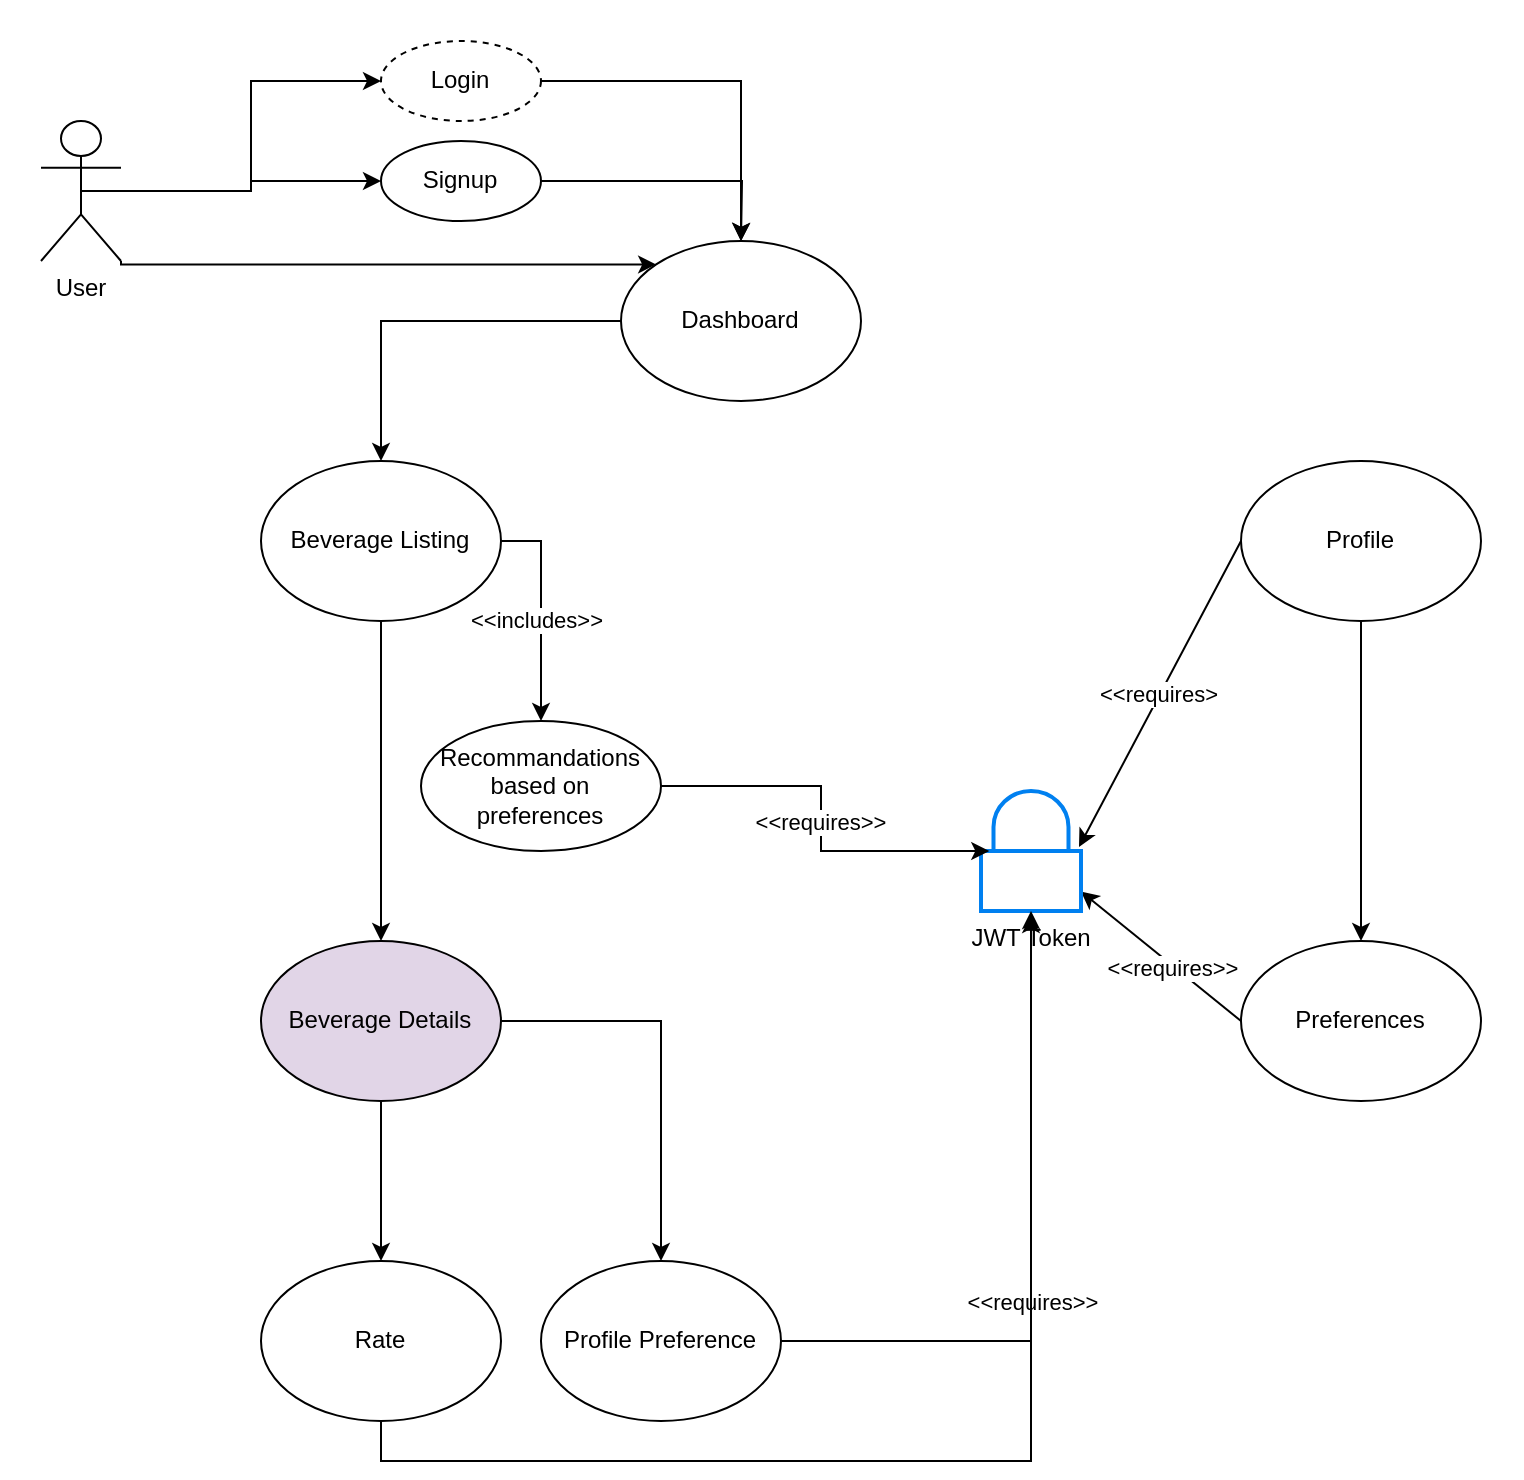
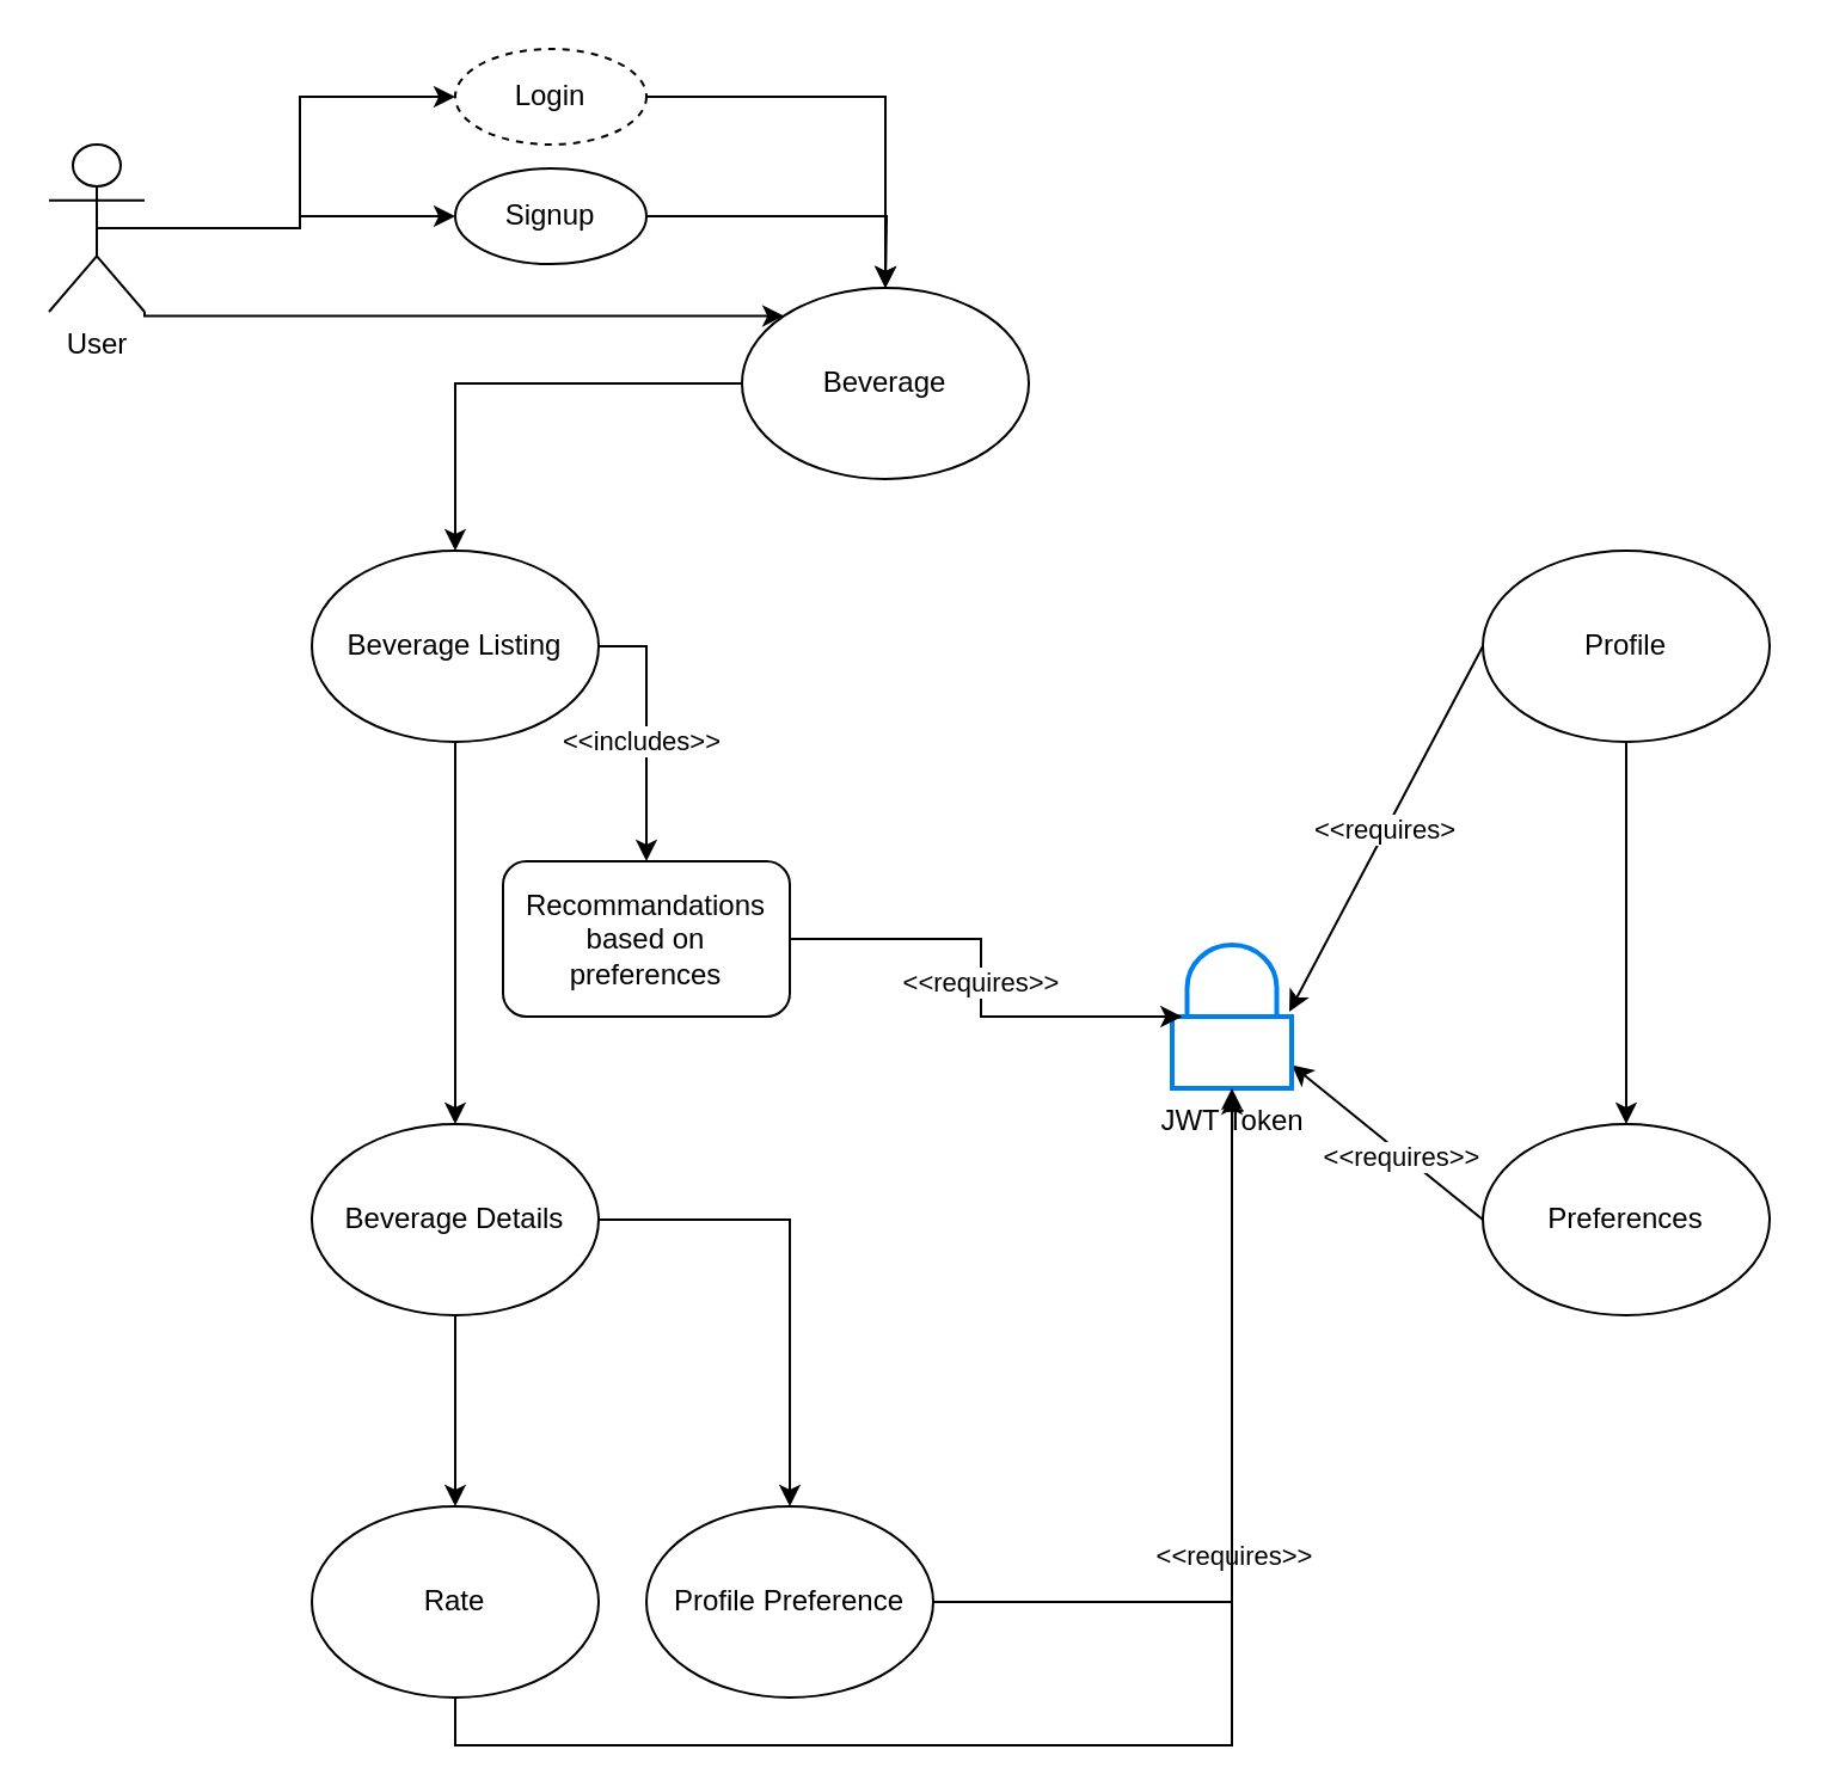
  <mxCell id="0" />
  <mxCell id="1" parent="0" />
  <mxCell id="2" style="edgeStyle=orthogonalEdgeStyle;rounded=0;orthogonalLoop=1;jettySize=auto;html=1;exitX=1;exitY=1;exitDx=0;exitDy=0;exitPerimeter=0;entryX=0;entryY=0;entryDx=0;entryDy=0;" parent="1" source="5" target="15" edge="1"><mxGeometry relative="1" as="geometry"><Array as="points"><mxPoint x="60" y="132" /></Array></mxGeometry></mxCell>
  <mxCell id="3" style="edgeStyle=orthogonalEdgeStyle;rounded=0;orthogonalLoop=1;jettySize=auto;html=1;exitX=0.5;exitY=0.5;exitDx=0;exitDy=0;exitPerimeter=0;entryX=0;entryY=0.5;entryDx=0;entryDy=0;" edge="1" parent="1" source="5" target="9"><mxGeometry relative="1" as="geometry" /></mxCell>
  <mxCell id="4" style="rounded=0;orthogonalLoop=1;jettySize=auto;html=1;exitX=0.5;exitY=0.5;exitDx=0;exitDy=0;exitPerimeter=0;edgeStyle=orthogonalEdgeStyle;" edge="1" parent="1" source="5" target="7"><mxGeometry relative="1" as="geometry" /></mxCell>
  <mxCell id="5" value="User" style="shape=umlActor;verticalLabelPosition=bottom;verticalAlign=top;html=1;outlineConnect=0;" parent="1" vertex="1"><mxGeometry x="20" y="60" width="40" height="70" as="geometry" /></mxCell>
  <mxCell id="6" style="edgeStyle=orthogonalEdgeStyle;rounded=0;orthogonalLoop=1;jettySize=auto;html=1;exitX=1;exitY=0.5;exitDx=0;exitDy=0;" edge="1" parent="1" source="7" target="15"><mxGeometry relative="1" as="geometry" /></mxCell>
  <mxCell id="7" value="Login" style="ellipse;whiteSpace=wrap;html=1;dashed=1;" parent="1" vertex="1"><mxGeometry x="190" y="20" width="80" height="40" as="geometry" /></mxCell>
  <mxCell id="8" style="rounded=0;orthogonalLoop=1;jettySize=auto;html=1;exitX=1;exitY=0.5;exitDx=0;exitDy=0;edgeStyle=orthogonalEdgeStyle;" edge="1" parent="1" source="9"><mxGeometry relative="1" as="geometry"><mxPoint x="370" y="120" as="targetPoint" /></mxGeometry></mxCell>
  <mxCell id="9" value="Signup" style="ellipse;whiteSpace=wrap;html=1;" parent="1" vertex="1"><mxGeometry x="190" y="70" width="80" height="40" as="geometry" /></mxCell>
  <mxCell id="10" value="" style="edgeStyle=orthogonalEdgeStyle;rounded=0;orthogonalLoop=1;jettySize=auto;html=1;" parent="1" source="13" target="21" edge="1"><mxGeometry relative="1" as="geometry" /></mxCell>
  <mxCell id="11" style="rounded=0;orthogonalLoop=1;jettySize=auto;html=1;exitX=1;exitY=0.5;exitDx=0;exitDy=0;entryX=0.5;entryY=0;entryDx=0;entryDy=0;edgeStyle=orthogonalEdgeStyle;" edge="1" parent="1" source="13" target="27"><mxGeometry relative="1" as="geometry" /></mxCell>
  <mxCell id="12" value="&amp;lt;&amp;lt;includes&amp;gt;&amp;gt;" style="edgeLabel;html=1;align=center;verticalAlign=middle;resizable=0;points=[];" vertex="1" connectable="0" parent="11"><mxGeometry x="0.067" y="-3" relative="1" as="geometry"><mxPoint as="offset" /></mxGeometry></mxCell>
  <mxCell id="13" value="Beverage Listing" style="ellipse;whiteSpace=wrap;html=1;" parent="1" vertex="1"><mxGeometry x="130" y="230" width="120" height="80" as="geometry" /></mxCell>
  <mxCell id="14" style="edgeStyle=orthogonalEdgeStyle;rounded=0;orthogonalLoop=1;jettySize=auto;html=1;exitX=0;exitY=0.5;exitDx=0;exitDy=0;" parent="1" source="15" target="13" edge="1"><mxGeometry relative="1" as="geometry" /></mxCell>
- <mxCell id="15" value="Dashboard" style="ellipse;whiteSpace=wrap;html=1;" parent="1" vertex="1"><mxGeometry x="310" y="120" width="120" height="80" as="geometry" /></mxCell>
+ <mxCell id="15" value="Beverage" style="ellipse;whiteSpace=wrap;html=1;" parent="1" vertex="1"><mxGeometry x="310" y="120" width="120" height="80" as="geometry" /></mxCell>
  <mxCell id="16" value="" style="edgeStyle=orthogonalEdgeStyle;rounded=0;orthogonalLoop=1;jettySize=auto;html=1;" parent="1" source="18" target="24" edge="1"><mxGeometry relative="1" as="geometry" /></mxCell>
  <mxCell id="17" value="&amp;lt;&amp;lt;requires&amp;gt;" style="rounded=0;orthogonalLoop=1;jettySize=auto;html=1;exitX=0;exitY=0.5;exitDx=0;exitDy=0;entryX=0.98;entryY=0.467;entryDx=0;entryDy=0;entryPerimeter=0;" edge="1" parent="1" source="18" target="25"><mxGeometry relative="1" as="geometry" /></mxCell>
  <mxCell id="18" value="Profile" style="ellipse;whiteSpace=wrap;html=1;" parent="1" vertex="1"><mxGeometry x="620" y="230" width="120" height="80" as="geometry" /></mxCell>
  <mxCell id="19" value="" style="edgeStyle=orthogonalEdgeStyle;rounded=0;orthogonalLoop=1;jettySize=auto;html=1;" edge="1" parent="1" source="21" target="30"><mxGeometry relative="1" as="geometry" /></mxCell>
  <mxCell id="20" value="" style="edgeStyle=orthogonalEdgeStyle;rounded=0;orthogonalLoop=1;jettySize=auto;html=1;" edge="1" parent="1" source="21" target="32"><mxGeometry relative="1" as="geometry" /></mxCell>
- <mxCell id="21" value="Beverage Details" style="ellipse;whiteSpace=wrap;html=1;fillColor=#e1d5e7;" parent="1" vertex="1"><mxGeometry x="130" y="470" width="120" height="80" as="geometry" /></mxCell>
+ <mxCell id="21" value="Beverage Details" style="ellipse;whiteSpace=wrap;html=1;" parent="1" vertex="1"><mxGeometry x="130" y="470" width="120" height="80" as="geometry" /></mxCell>
  <mxCell id="22" style="rounded=0;orthogonalLoop=1;jettySize=auto;html=1;exitX=0;exitY=0.5;exitDx=0;exitDy=0;" edge="1" parent="1" source="24" target="25"><mxGeometry relative="1" as="geometry"><mxPoint x="350" y="400" as="targetPoint" /></mxGeometry></mxCell>
  <mxCell id="23" value="&amp;lt;&amp;lt;requires&amp;gt;&amp;gt;" style="edgeLabel;html=1;align=center;verticalAlign=middle;resizable=0;points=[];" vertex="1" connectable="0" parent="22"><mxGeometry x="-0.163" y="1" relative="1" as="geometry"><mxPoint as="offset" /></mxGeometry></mxCell>
  <mxCell id="24" value="Preferences" style="ellipse;whiteSpace=wrap;html=1;" parent="1" vertex="1"><mxGeometry x="620" y="470" width="120" height="80" as="geometry" /></mxCell>
  <mxCell id="25" value="JWT Token" style="html=1;verticalLabelPosition=bottom;align=center;labelBackgroundColor=#ffffff;verticalAlign=top;strokeWidth=2;strokeColor=#0080F0;shadow=0;dashed=0;shape=mxgraph.ios7.icons.locked;" vertex="1" parent="1"><mxGeometry x="490" y="395" width="50" height="60" as="geometry" /></mxCell>
  <mxCell id="26" value="&amp;lt;&amp;lt;requires&amp;gt;&amp;gt;" style="edgeStyle=orthogonalEdgeStyle;rounded=0;orthogonalLoop=1;jettySize=auto;html=1;exitX=1;exitY=0.5;exitDx=0;exitDy=0;entryX=0.083;entryY=0.5;entryDx=0;entryDy=0;entryPerimeter=0;" edge="1" parent="1" source="27" target="25"><mxGeometry relative="1" as="geometry" /></mxCell>
- <mxCell id="27" value="Recommandations based on &lt;br&gt;preferences" style="ellipse;whiteSpace=wrap;html=1;" vertex="1" parent="1"><mxGeometry x="210" y="360" width="120" height="65" as="geometry" /></mxCell>
+ <mxCell id="27" value="Recommandations based on &lt;br&gt;preferences" style="whiteSpace=wrap;html=1;rounded=1;" vertex="1" parent="1"><mxGeometry x="210" y="360" width="120" height="65" as="geometry" /></mxCell>
  <mxCell id="28" style="edgeStyle=orthogonalEdgeStyle;rounded=0;orthogonalLoop=1;jettySize=auto;html=1;exitX=1;exitY=0.5;exitDx=0;exitDy=0;" edge="1" parent="1" source="30" target="25"><mxGeometry relative="1" as="geometry" /></mxCell>
  <mxCell id="29" value="&amp;lt;&amp;lt;requires&amp;gt;&amp;gt;" style="edgeLabel;html=1;align=center;verticalAlign=middle;resizable=0;points=[];" vertex="1" connectable="0" parent="28"><mxGeometry x="-0.148" relative="1" as="geometry"><mxPoint as="offset" /></mxGeometry></mxCell>
  <mxCell id="30" value="Profile Preference" style="ellipse;whiteSpace=wrap;html=1;" vertex="1" parent="1"><mxGeometry x="270" y="630" width="120" height="80" as="geometry" /></mxCell>
  <mxCell id="31" style="rounded=0;orthogonalLoop=1;jettySize=auto;html=1;exitX=0.5;exitY=1;exitDx=0;exitDy=0;edgeStyle=orthogonalEdgeStyle;entryX=0.5;entryY=1.033;entryDx=0;entryDy=0;entryPerimeter=0;" edge="1" parent="1" source="32" target="25"><mxGeometry relative="1" as="geometry"><mxPoint x="455" y="520" as="targetPoint" /></mxGeometry></mxCell>
  <mxCell id="32" value="Rate" style="ellipse;whiteSpace=wrap;html=1;" vertex="1" parent="1"><mxGeometry x="130" y="630" width="120" height="80" as="geometry" /></mxCell>
